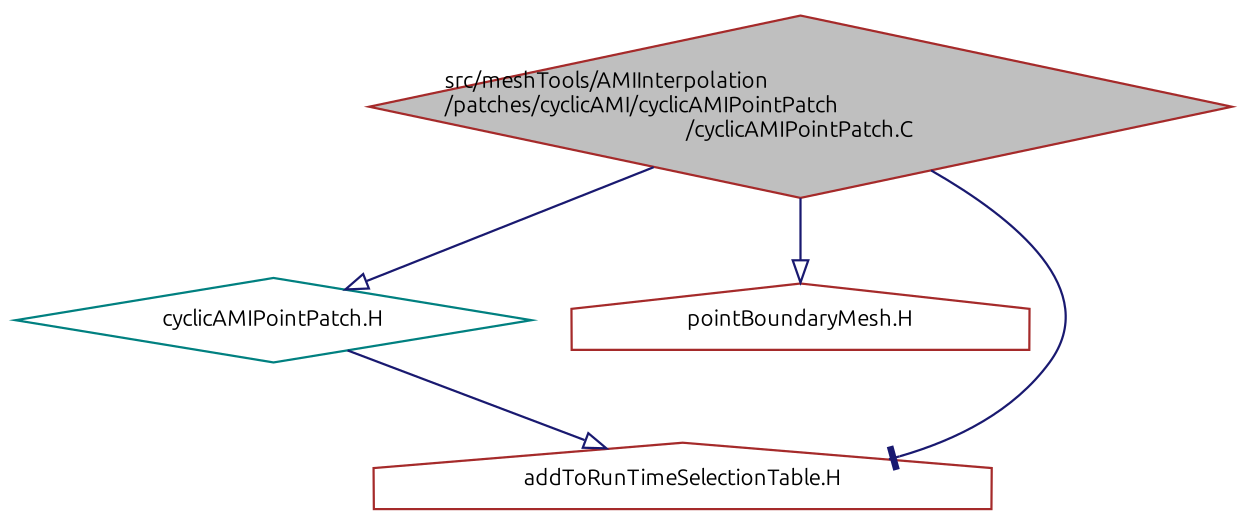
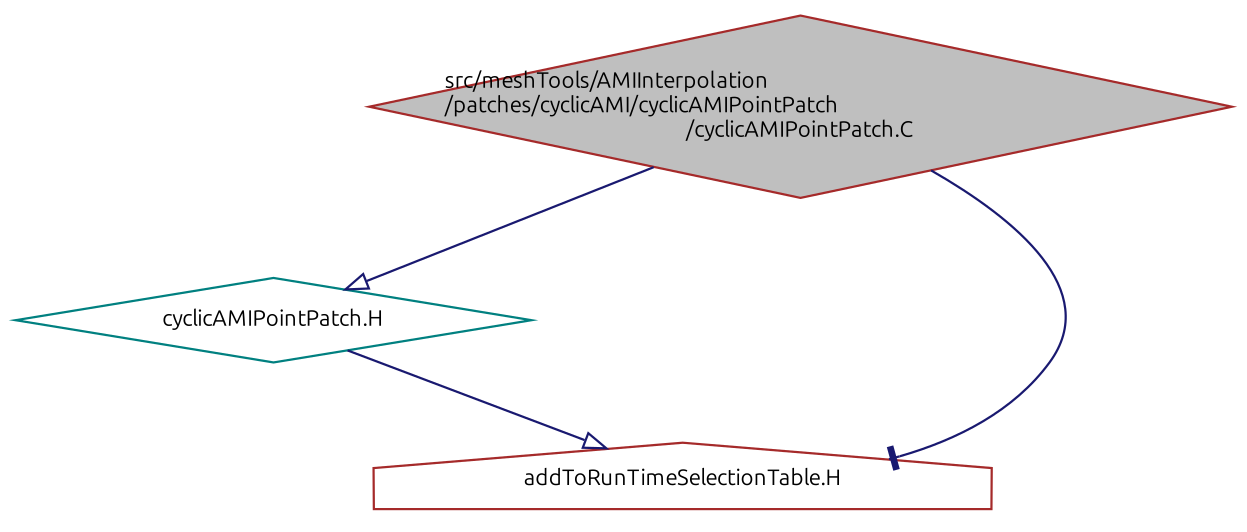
  digraph {
    fontname=Ubuntu
    node [color=brown fontname=Ubuntu fontsize=10 shape=diamond]
    edge [arrowhead=onormal color=midnightblue fontname=Ubuntu fontsize=10 labelfontname=Helvetica labelfontsize=10 style=solid]
    n1 [fillcolor=grey75 fontcolor=black height=0.2 label="src/meshTools/AMIInterpolation\l/patches/cyclicAMI/cyclicAMIPointPatch\l/cyclicAMIPointPatch.C" style=filled width=0.4]
    n2 [color=teal height=0.2 label="cyclicAMIPointPatch.H" width=0.4]
-   n3 [height=0.2 label="pointBoundaryMesh.H" shape=house width=0.4]
    n4 [height=0.2 label="addToRunTimeSelectionTable.H" shape=house width=0.4]
    n1 -> n2
-   n1 -> n3
    n1 -> n4 [arrowhead=tee]
    n2 -> n4
  }
